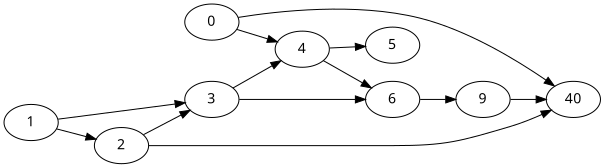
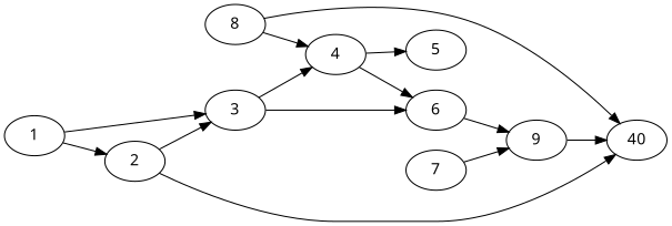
  digraph {
    fontname="Noto Sans"
    rankdir=LR
    node [fontname="Noto Sans"]
    edge [fontname="Noto Sans"]
    n1 [label=40]
-   0
+   0 [label=8]
    4
    1
    2
    3
    6
    5
    9
+   7
    0 -> n1
    0 -> 4
    4 -> 6
    4 -> 5
    1 -> 2
    1 -> 3
    2 -> n1
    2 -> 3
    3 -> 4
    3 -> 6
    6 -> 9
    9 -> n1
+   7 -> 9
  }
